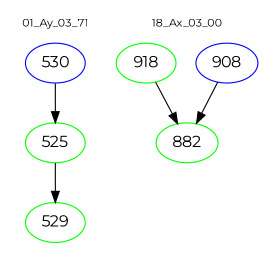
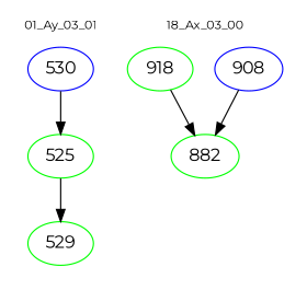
  digraph {
    fontname=Montserrat
    node [color=green fontname=Montserrat]
    edge [color=black fontname=Montserrat]
    n1 [color=blue label=530]
    n2 [label=525]
    n3 [label=529]
    n4 [color=blue label=908]
    n5 [label=882]
    n6 [label=918]
    subgraph cluster_1 {
      color=white
      fontsize=10
-     label="01_Ay_03_71"
+     label="01_Ay_03_01"
      n1
      n2
      n3
    }
    subgraph cluster_2 {
      color=white
      fontsize=10
      label="18_Ax_03_00"
      n4
      n5
      n6
    }
    n1 -> n2
    n2 -> n3
    n4 -> n5
    n6 -> n5
  }
